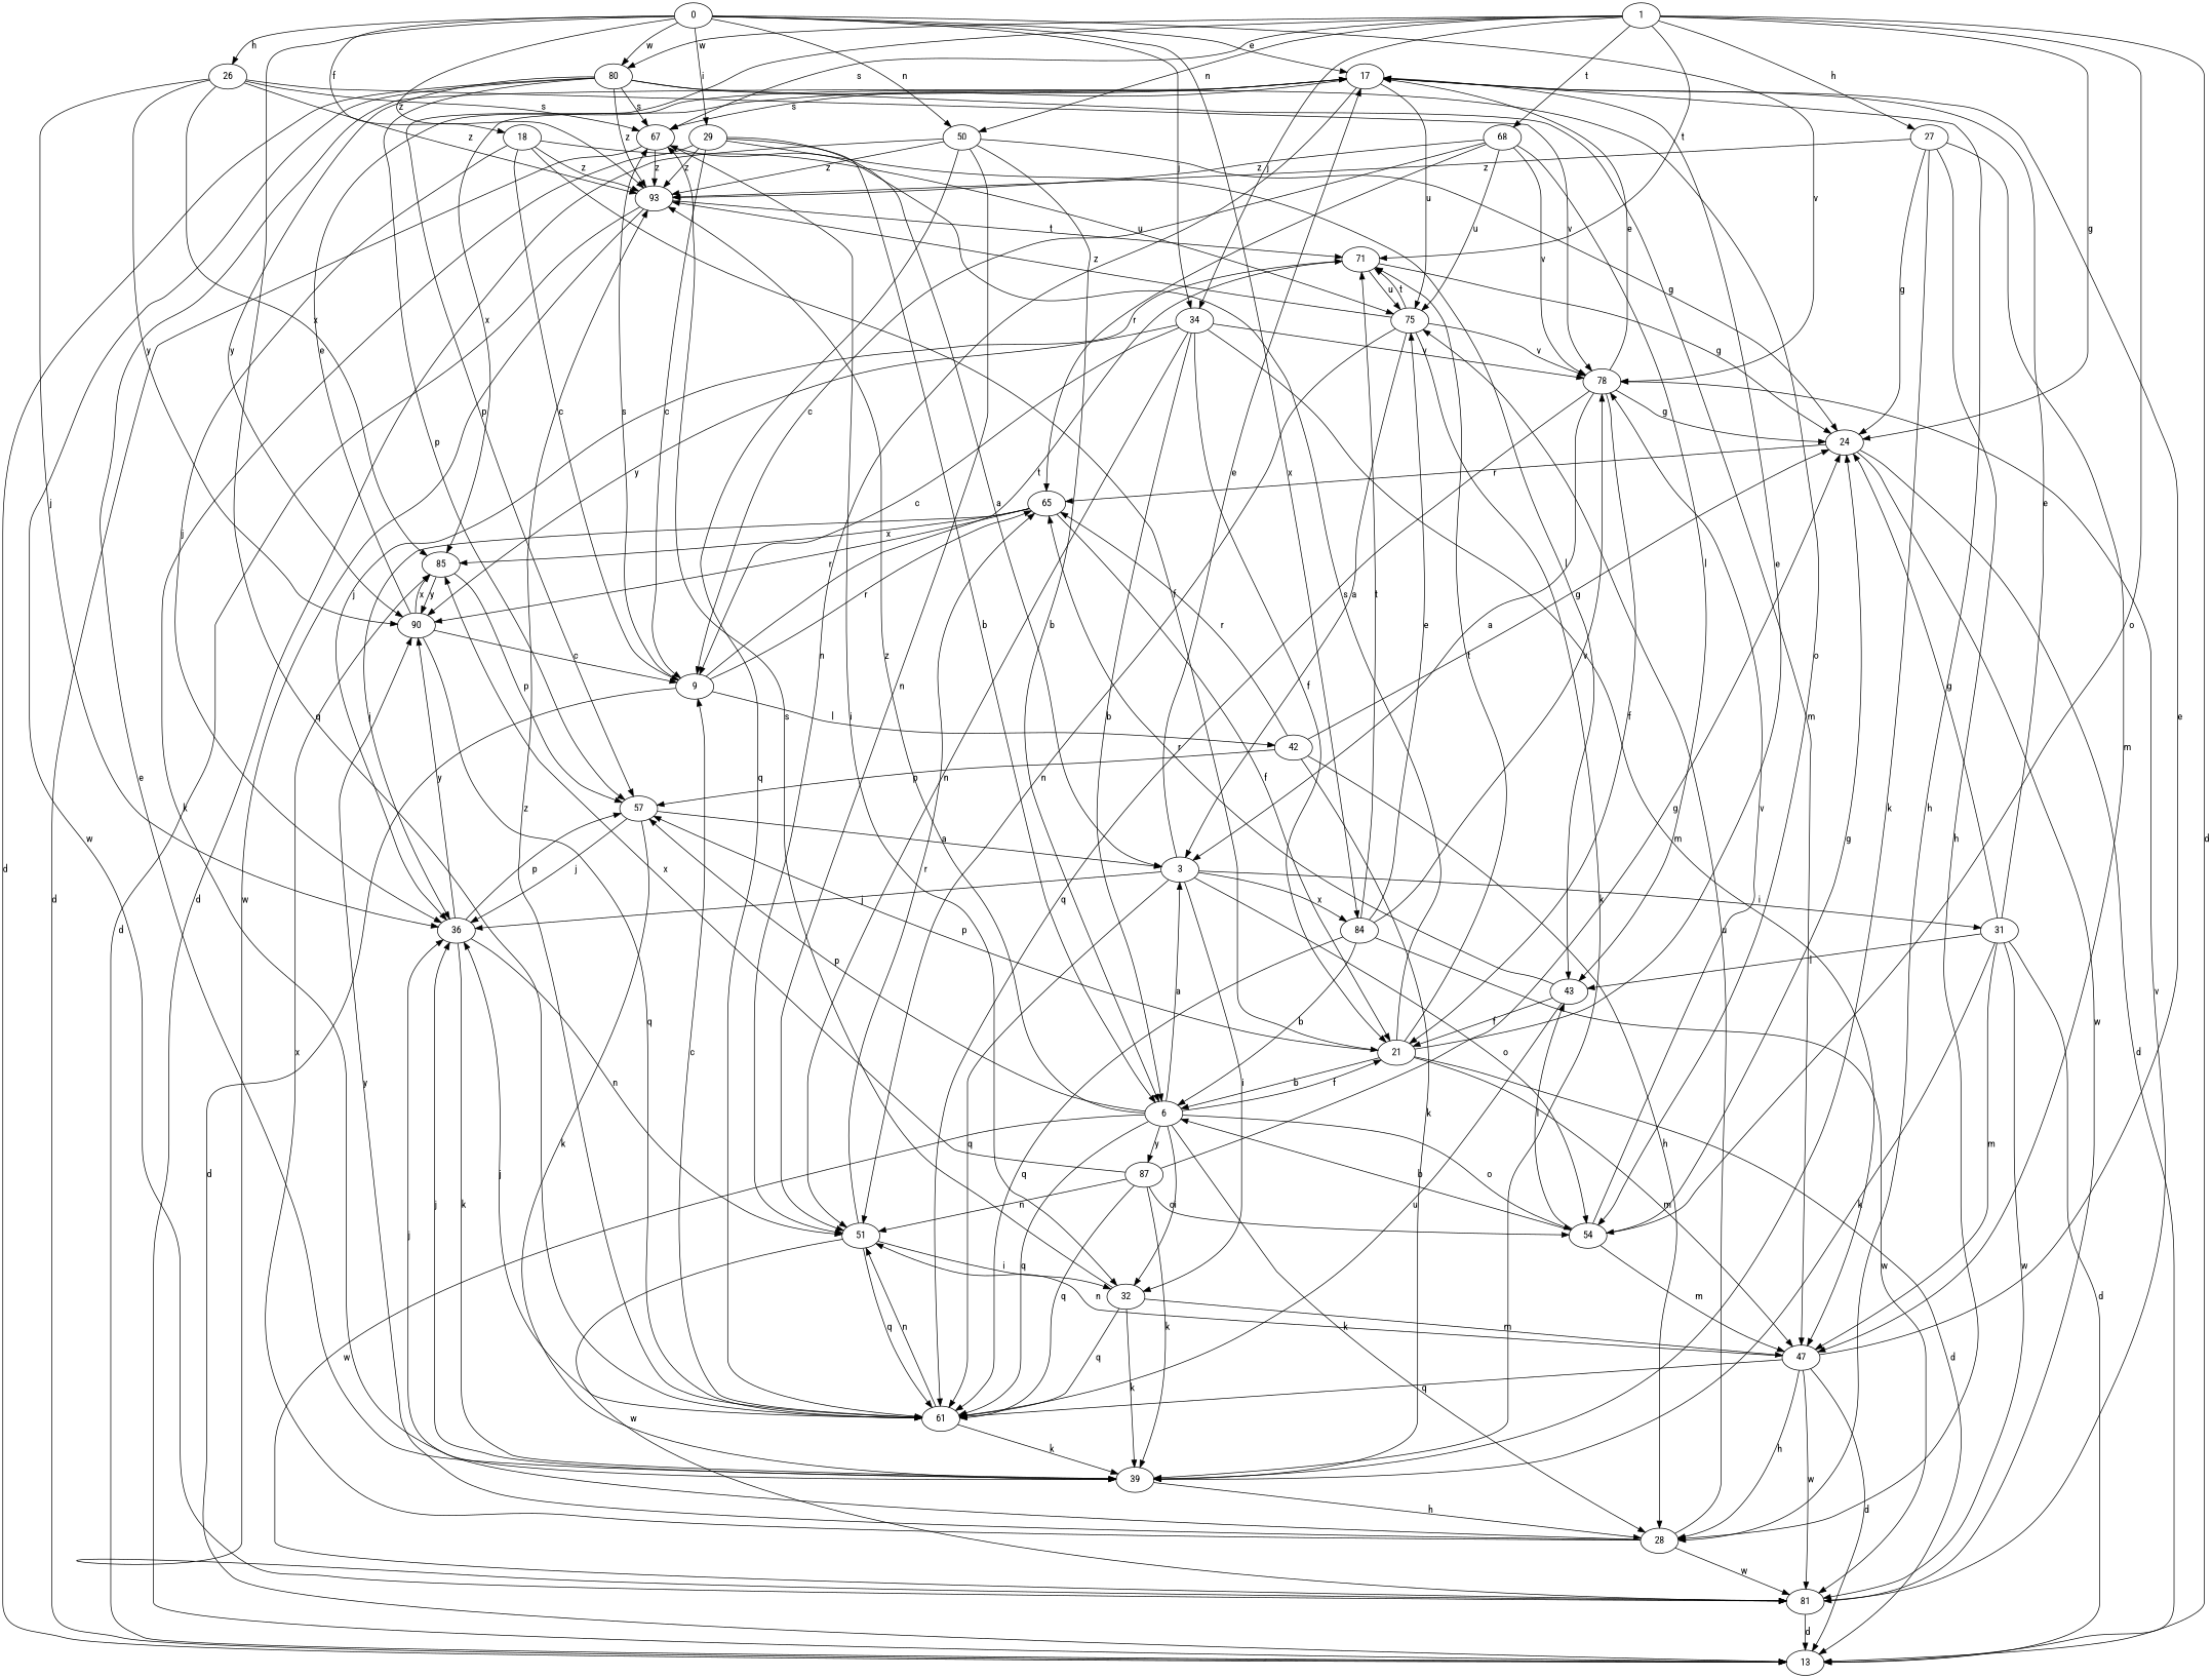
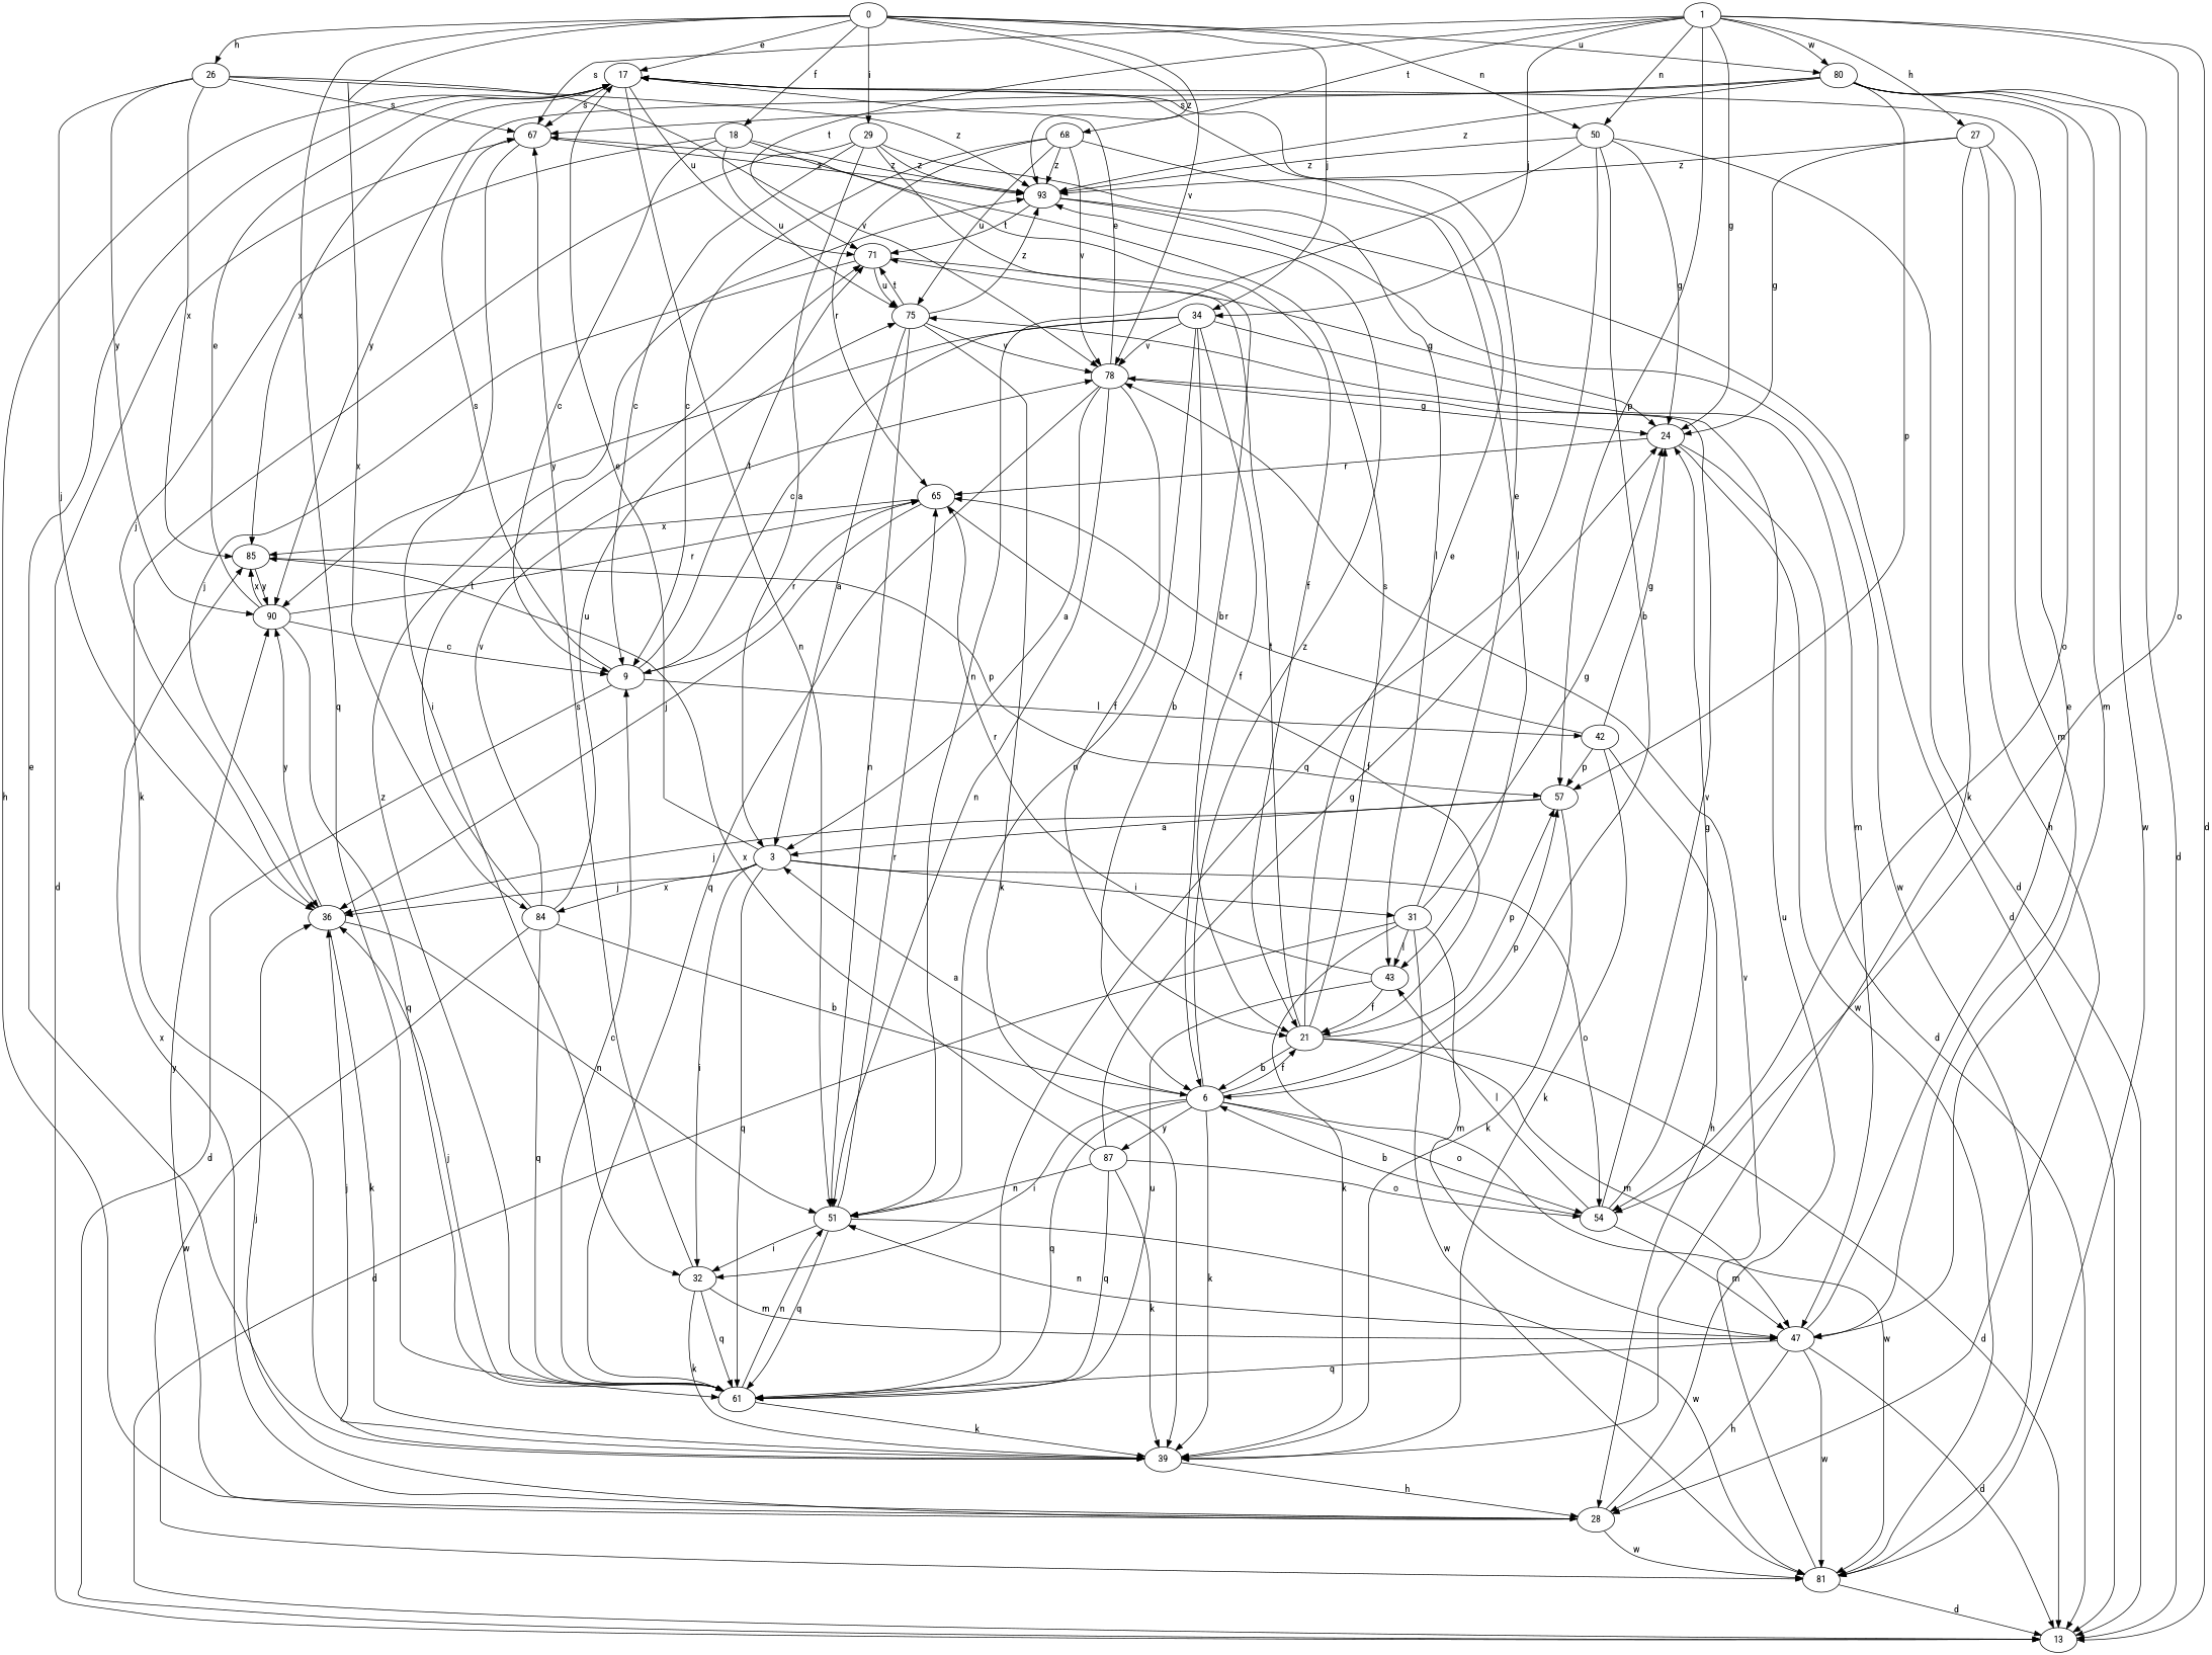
  strict digraph {
    fontname="Roboto Condensed"
    node [fontname="Roboto Condensed"]
    edge [fontname="Roboto Condensed"]
    0
    17
    18
    26
    29
    34
    50
    61
    78
    80
    84
    93
    9
    13
    67
    71
    42
    65
    28
    51
    75
    85
    36
    21
    90
    3
    6
    39
    43
    47
    24
    54
    57
    81
    1
    27
    68
    32
    31
    87
    0 -> 17 [label=e]
    0 -> 18 [label=f]
    0 -> 26 [label=h]
    0 -> 29 [label=i]
    0 -> 34 [label=j]
    0 -> 50 [label=n]
    0 -> 61 [label=q]
    0 -> 78 [label=v]
-   0 -> 80 [label=w]
+   0 -> 80 [label=u]
    0 -> 84 [label=x]
    0 -> 93 [label=z]
    17 -> 67 [label=s]
    17 -> 28 [label=h]
    17 -> 51 [label=n]
-   17 -> 75 [label=u]
+   17 -> 71 [label=u]
    17 -> 85 [label=x]
    18 -> 93 [label=z]
    18 -> 9 [label=c]
    18 -> 75 [label=u]
    18 -> 36 [label=j]
    18 -> 21 [label=f]
    26 -> 78 [label=v]
    26 -> 93 [label=z]
    26 -> 67 [label=s]
    26 -> 85 [label=x]
    26 -> 36 [label=j]
    26 -> 90 [label=y]
    29 -> 93 [label=z]
    29 -> 9 [label=c]
    29 -> 3 [label=a]
    29 -> 6 [label=b]
    29 -> 39 [label=k]
    29 -> 43 [label=l]
    34 -> 78 [label=v]
    34 -> 9 [label=c]
    34 -> 51 [label=n]
    34 -> 21 [label=f]
    34 -> 90 [label=y]
    34 -> 6 [label=b]
    34 -> 47 [label=m]
    50 -> 61 [label=q]
    50 -> 93 [label=z]
    50 -> 13 [label=d]
    50 -> 51 [label=n]
    50 -> 6 [label=b]
    50 -> 24 [label=g]
    61 -> 93 [label=z]
    61 -> 9 [label=c]
    61 -> 51 [label=n]
    61 -> 36 [label=j]
    61 -> 39 [label=k]
    78 -> 17 [label=e]
    78 -> 61 [label=q]
+   78 -> 51 [label=n]
    78 -> 21 [label=f]
    78 -> 3 [label=a]
    78 -> 24 [label=g]
    80 -> 93 [label=z]
    80 -> 13 [label=d]
    80 -> 67 [label=s]
    80 -> 90 [label=y]
    80 -> 47 [label=m]
    80 -> 54 [label=o]
    80 -> 57 [label=p]
    80 -> 81 [label=w]
    84 -> 61 [label=q]
    84 -> 78 [label=v]
    84 -> 71 [label=t]
-   84 -> 75 [label=e]
+   84 -> 75 [label=u]
    84 -> 6 [label=b]
    84 -> 81 [label=w]
    93 -> 13 [label=d]
    93 -> 71 [label=t]
    93 -> 81 [label=w]
    9 -> 13 [label=d]
    9 -> 67 [label=s]
    9 -> 71 [label=t]
    9 -> 42 [label=l]
    9 -> 65 [label=r]
    67 -> 93 [label=z]
    67 -> 13 [label=d]
    67 -> 32 [label=i]
    71 -> 75 [label=u]
    71 -> 36 [label=j]
    71 -> 24 [label=g]
    42 -> 65 [label=r]
    42 -> 28 [label=h]
    42 -> 39 [label=k]
    42 -> 24 [label=g]
    42 -> 57 [label=p]
    65 -> 85 [label=x]
    65 -> 36 [label=j]
    65 -> 21 [label=f]
    28 -> 75 [label=u]
    28 -> 85 [label=x]
    28 -> 36 [label=j]
    28 -> 90 [label=y]
    28 -> 81 [label=w]
    51 -> 61 [label=q]
    51 -> 65 [label=r]
    51 -> 81 [label=w]
    51 -> 32 [label=i]
    75 -> 78 [label=v]
    75 -> 93 [label=z]
    75 -> 71 [label=t]
    75 -> 51 [label=n]
    75 -> 3 [label=a]
    75 -> 39 [label=k]
    85 -> 90 [label=y]
    85 -> 57 [label=p]
    36 -> 51 [label=n]
    36 -> 90 [label=y]
    36 -> 39 [label=k]
-   36 -> 57 [label=p]
    21 -> 17 [label=e]
    21 -> 13 [label=d]
    21 -> 67 [label=s]
    21 -> 71 [label=t]
    21 -> 6 [label=b]
    21 -> 47 [label=m]
    21 -> 57 [label=p]
    90 -> 17 [label=e]
    90 -> 61 [label=q]
    90 -> 9 [label=c]
-   65 -> 90 [label=r]
+   90 -> 65 [label=r]
    90 -> 85 [label=x]
    3 -> 17 [label=e]
    3 -> 61 [label=q]
    3 -> 84 [label=x]
    3 -> 36 [label=j]
    3 -> 54 [label=o]
    3 -> 32 [label=i]
    3 -> 31 [label=i]
    6 -> 61 [label=q]
    6 -> 93 [label=z]
    6 -> 21 [label=f]
    6 -> 3 [label=a]
-   6 -> 28 [label=k]
+   6 -> 39 [label=k]
    6 -> 54 [label=o]
    6 -> 57 [label=p]
    6 -> 81 [label=w]
    6 -> 32 [label=i]
    6 -> 87 [label=y]
    39 -> 17 [label=e]
    39 -> 28 [label=h]
    39 -> 36 [label=j]
    43 -> 61 [label=u]
    43 -> 65 [label=r]
    43 -> 21 [label=f]
    47 -> 17 [label=e]
    47 -> 61 [label=q]
    47 -> 13 [label=d]
    47 -> 28 [label=h]
    47 -> 51 [label=n]
    47 -> 81 [label=w]
    24 -> 13 [label=d]
    24 -> 65 [label=r]
    24 -> 81 [label=w]
    54 -> 78 [label=v]
    54 -> 6 [label=b]
    54 -> 43 [label=l]
    54 -> 47 [label=m]
    54 -> 24 [label=g]
    57 -> 36 [label=j]
    57 -> 3 [label=a]
    57 -> 39 [label=k]
    81 -> 78 [label=v]
    81 -> 13 [label=d]
    1 -> 34 [label=j]
    1 -> 50 [label=n]
    1 -> 80 [label=w]
    1 -> 13 [label=d]
    1 -> 67 [label=s]
    1 -> 71 [label=t]
    1 -> 24 [label=g]
    1 -> 54 [label=o]
    1 -> 57 [label=p]
    1 -> 27 [label=h]
    1 -> 68 [label=t]
    27 -> 93 [label=z]
    27 -> 28 [label=h]
    27 -> 39 [label=k]
    27 -> 47 [label=m]
    27 -> 24 [label=g]
    68 -> 78 [label=v]
    68 -> 93 [label=z]
    68 -> 9 [label=c]
    68 -> 65 [label=r]
    68 -> 75 [label=u]
    68 -> 43 [label=l]
    32 -> 61 [label=q]
    32 -> 67 [label=s]
    32 -> 39 [label=k]
    32 -> 47 [label=m]
    31 -> 17 [label=e]
    31 -> 13 [label=d]
    31 -> 39 [label=k]
    31 -> 43 [label=l]
    31 -> 47 [label=m]
    31 -> 24 [label=g]
    31 -> 81 [label=w]
    87 -> 61 [label=q]
    87 -> 51 [label=n]
    87 -> 85 [label=x]
    87 -> 39 [label=k]
    87 -> 24 [label=g]
    87 -> 54 [label=o]
  }
